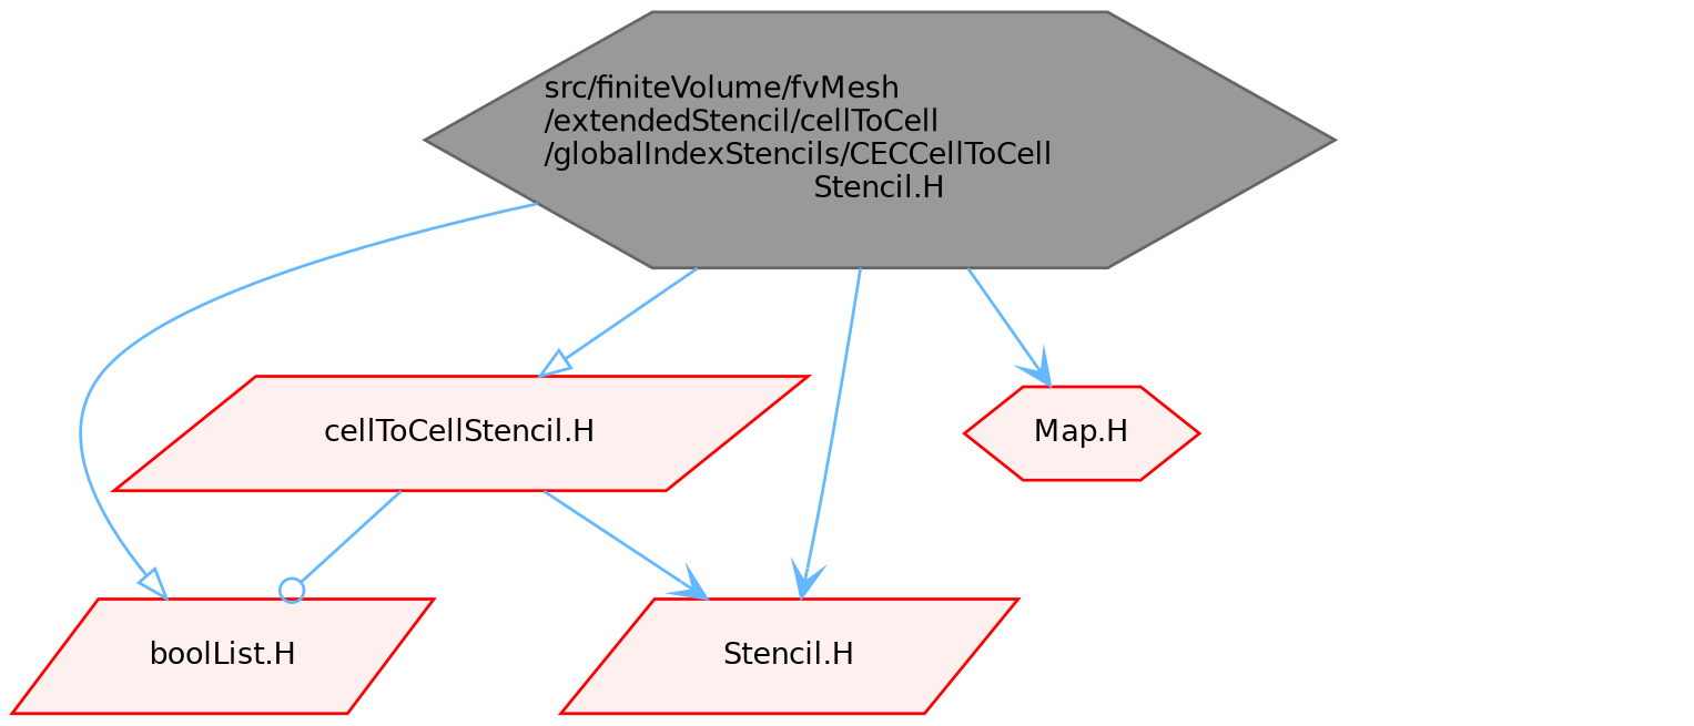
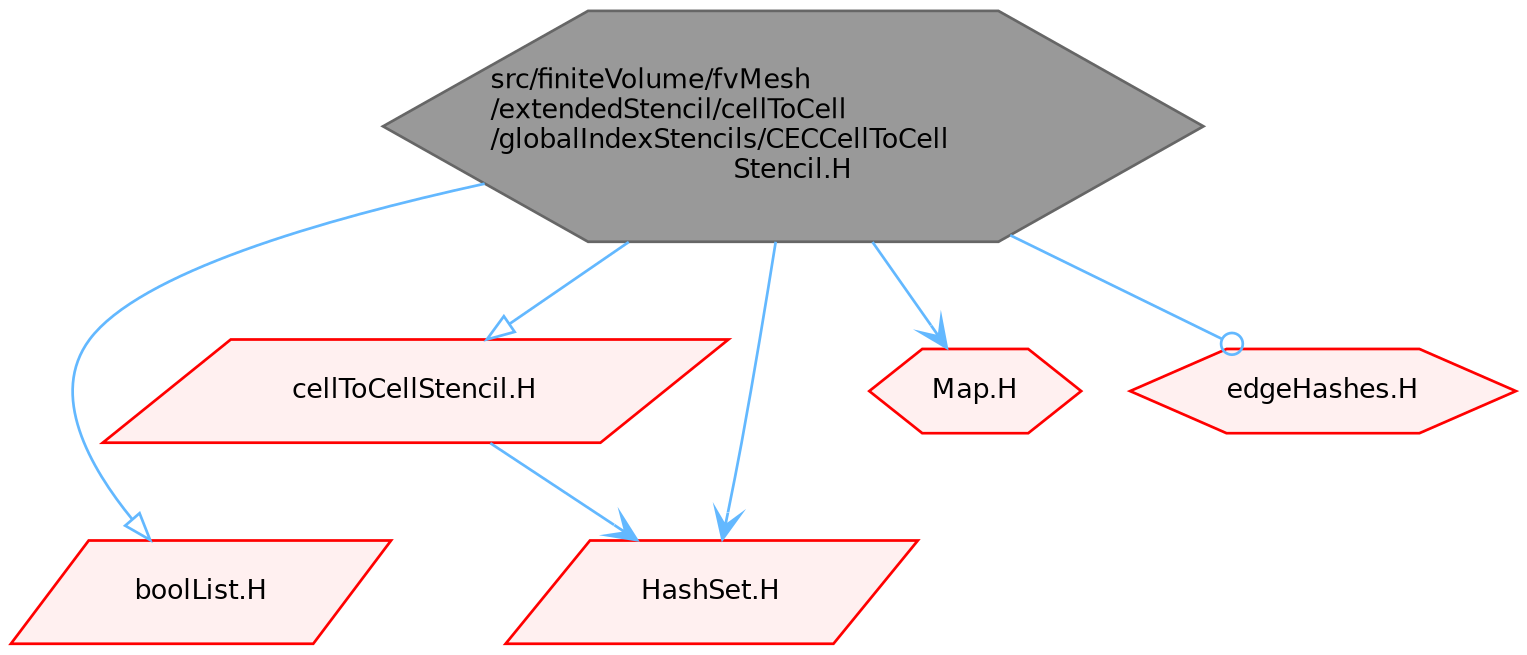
  digraph {
    node [color=red fillcolor="#FFF0F0" fontname=Helvetica fontsize=10 shape=hexagon style=filled]
    edge [arrowhead=vee color=steelblue1 fontname=Helvetica fontsize=10 labelfontname=Helvetica labelfontsize=10 style=solid]
    n1 [color=gray40 fillcolor=grey60 fontcolor=black height=0.2 label="src/finiteVolume/fvMesh\l/extendedStencil/cellToCell\l/globalIndexStencils/CECCellToCell\lStencil.H" width=0.4]
    n2 [height=0.2 label="cellToCellStencil.H" shape=parallelogram width=0.4]
    n3 [height=0.2 label="boolList.H" shape=parallelogram width=0.4]
-   n4 [height=0.2 label="Stencil.H" shape=parallelogram width=0.4]
+   n4 [height=0.2 label="HashSet.H" shape=parallelogram width=0.4]
    n5 [height=0.2 label="Map.H" width=0.4]
+   n6 [height=0.2 label="edgeHashes.H" width=0.4]
    n1 -> n2 [arrowhead=onormal]
    n1 -> n3 [arrowhead=onormal]
    n1 -> n4
    n1 -> n5
-   n2 -> n3 [arrowhead=odot]
+   n1 -> n6 [arrowhead=odot]
    n2 -> n4
  }
